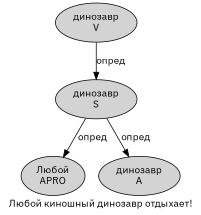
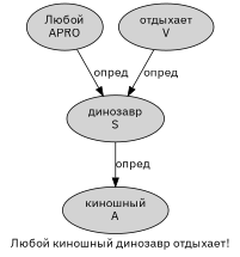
  digraph {
    fontname="IBM Plex Sans"
    label="Любой киношный динозавр отдыхает!"
    node [fillcolor=lightgray fontname="IBM Plex Sans" penwidth=1 shape=ellipse style=filled]
    edge [fontname="IBM Plex Sans"]
    n1 [label="Любой\nAPRO"]
-   n2 [label="динозавр\nA"]
+   n2 [label="киношный\nA"]
    n3 [label="динозавр\nS"]
-   n4 [label="динозавр\nV"]
-   n3 -> n1 [label="опред"]
+   n4 [label="отдыхает\nV"]
+   n1 -> n3 [label="опред"]
    n3 -> n2 [label="опред"]
    n4 -> n3 [label="опред"]
  }
